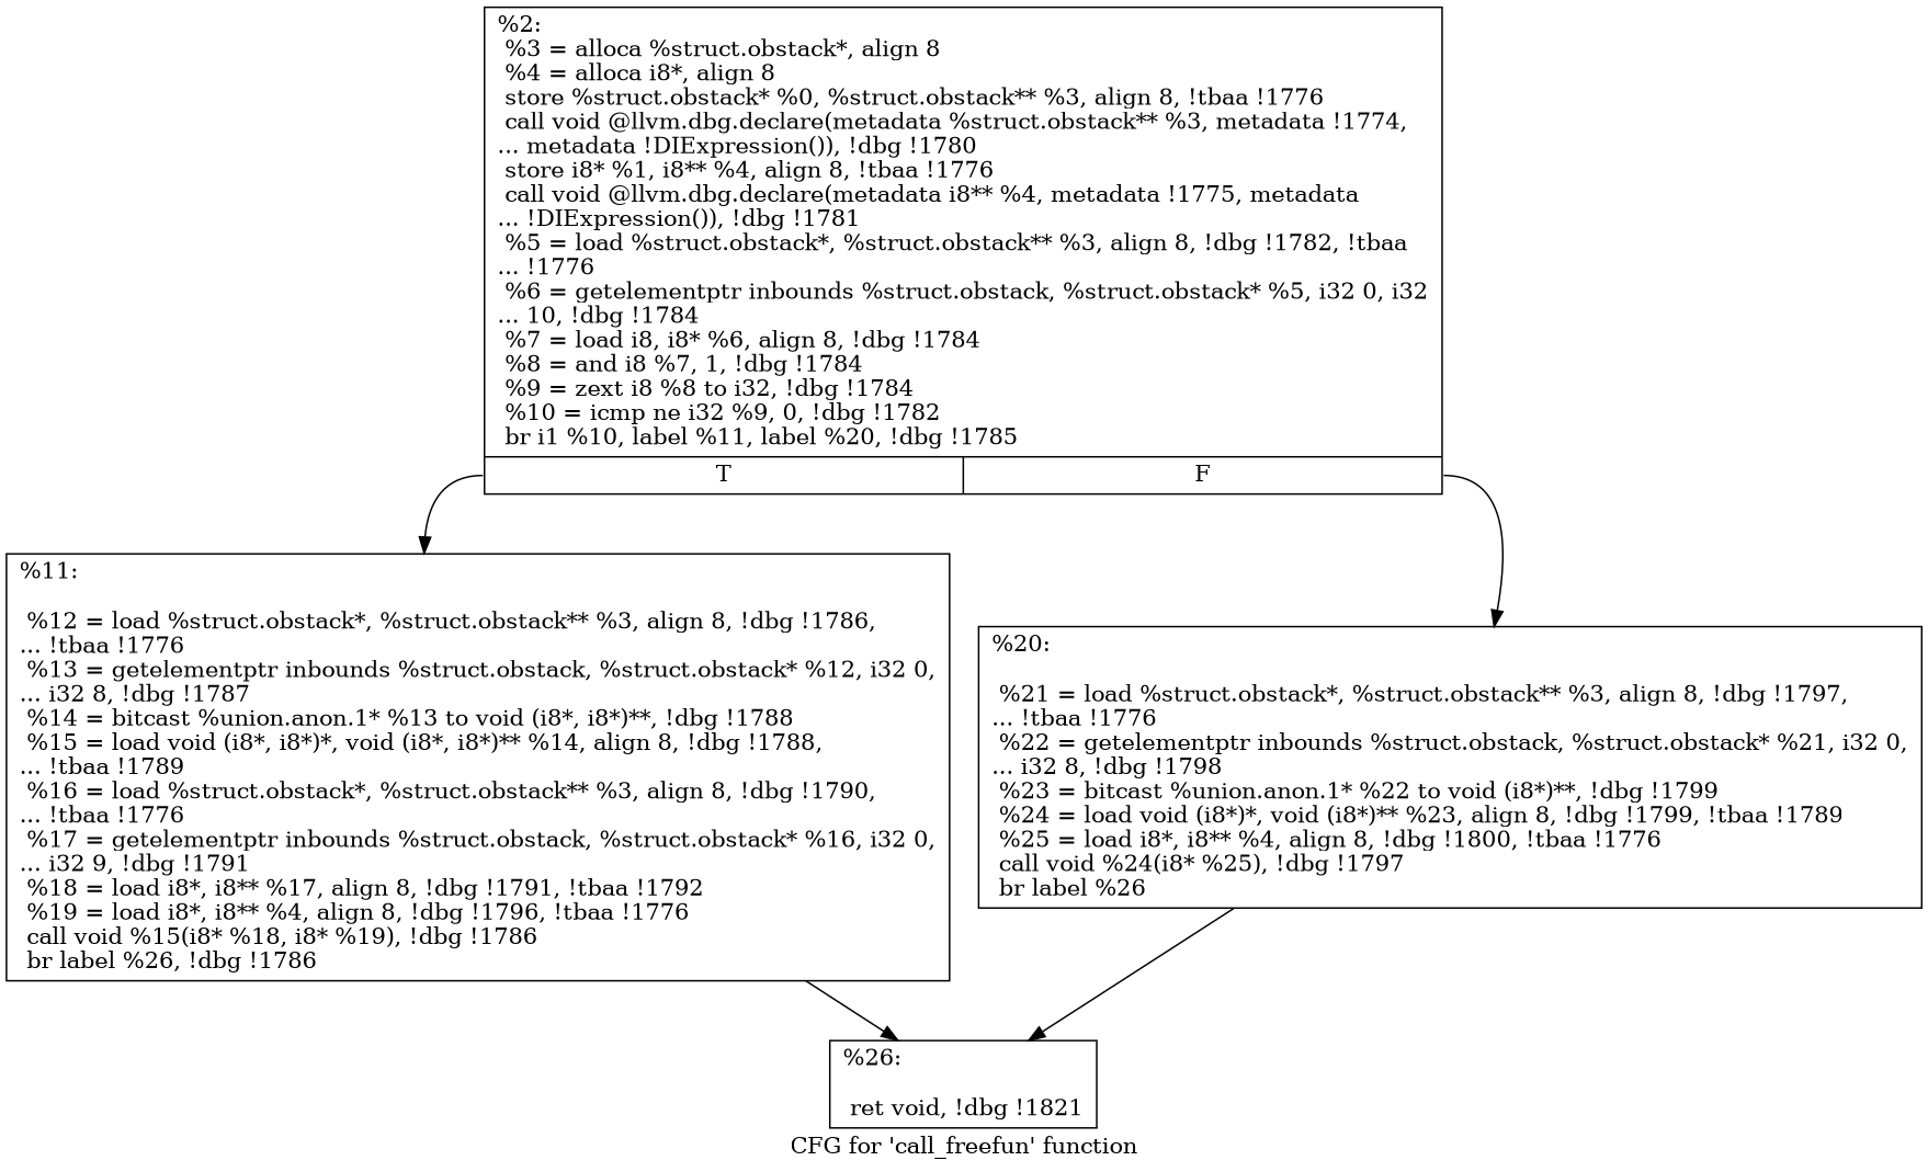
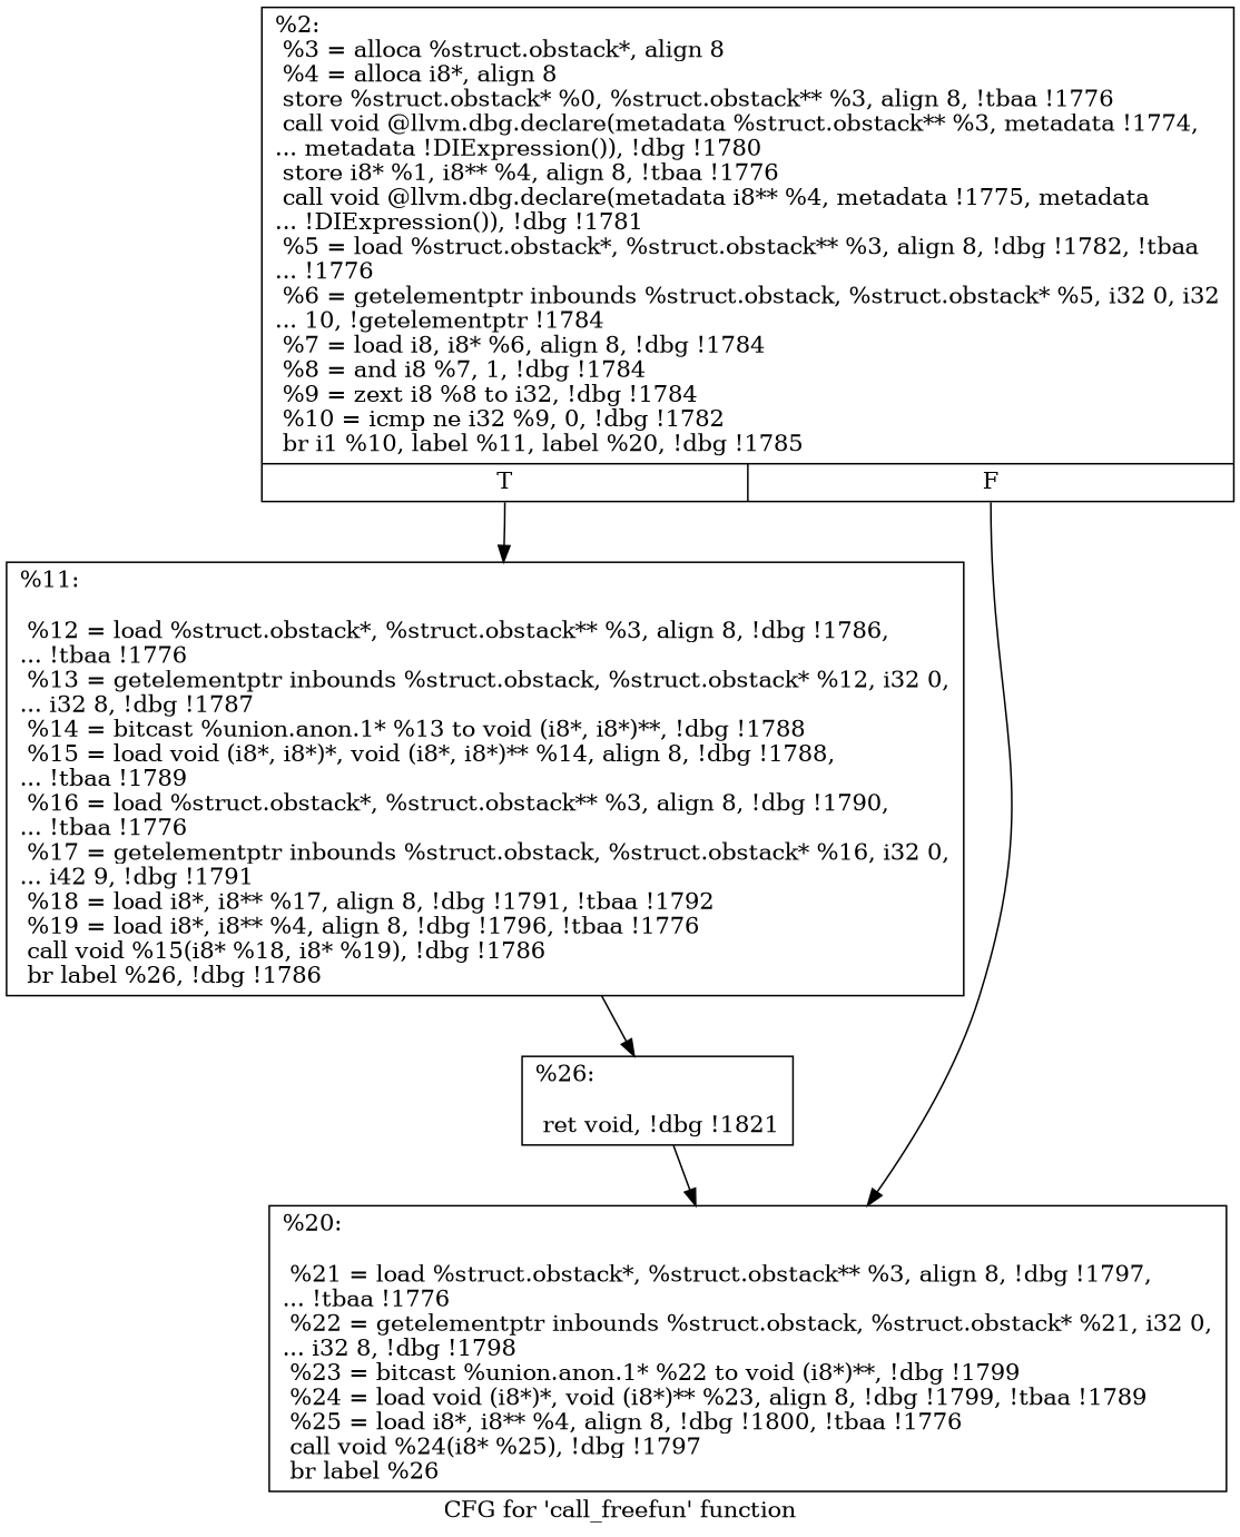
  digraph {
    label="CFG for 'call_freefun' function"
    node [shape=record]
-   n1 [label="{%2:\l  %3 = alloca %struct.obstack*, align 8\l  %4 = alloca i8*, align 8\l  store %struct.obstack* %0, %struct.obstack** %3, align 8, !tbaa !1776\l  call void @llvm.dbg.declare(metadata %struct.obstack** %3, metadata !1774,\l... metadata !DIExpression()), !dbg !1780\l  store i8* %1, i8** %4, align 8, !tbaa !1776\l  call void @llvm.dbg.declare(metadata i8** %4, metadata !1775, metadata\l... !DIExpression()), !dbg !1781\l  %5 = load %struct.obstack*, %struct.obstack** %3, align 8, !dbg !1782, !tbaa\l... !1776\l  %6 = getelementptr inbounds %struct.obstack, %struct.obstack* %5, i32 0, i32\l... 10, !dbg !1784\l  %7 = load i8, i8* %6, align 8, !dbg !1784\l  %8 = and i8 %7, 1, !dbg !1784\l  %9 = zext i8 %8 to i32, !dbg !1784\l  %10 = icmp ne i32 %9, 0, !dbg !1782\l  br i1 %10, label %11, label %20, !dbg !1785\l|{<s0>T|<s1>F}}"]
-   n2 [label="{%11:\l\l  %12 = load %struct.obstack*, %struct.obstack** %3, align 8, !dbg !1786,\l... !tbaa !1776\l  %13 = getelementptr inbounds %struct.obstack, %struct.obstack* %12, i32 0,\l... i32 8, !dbg !1787\l  %14 = bitcast %union.anon.1* %13 to void (i8*, i8*)**, !dbg !1788\l  %15 = load void (i8*, i8*)*, void (i8*, i8*)** %14, align 8, !dbg !1788,\l... !tbaa !1789\l  %16 = load %struct.obstack*, %struct.obstack** %3, align 8, !dbg !1790,\l... !tbaa !1776\l  %17 = getelementptr inbounds %struct.obstack, %struct.obstack* %16, i32 0,\l... i32 9, !dbg !1791\l  %18 = load i8*, i8** %17, align 8, !dbg !1791, !tbaa !1792\l  %19 = load i8*, i8** %4, align 8, !dbg !1796, !tbaa !1776\l  call void %15(i8* %18, i8* %19), !dbg !1786\l  br label %26, !dbg !1786\l}"]
+   n1 [label="{%2:\l  %3 = alloca %struct.obstack*, align 8\l  %4 = alloca i8*, align 8\l  store %struct.obstack* %0, %struct.obstack** %3, align 8, !tbaa !1776\l  call void @llvm.dbg.declare(metadata %struct.obstack** %3, metadata !1774,\l... metadata !DIExpression()), !dbg !1780\l  store i8* %1, i8** %4, align 8, !tbaa !1776\l  call void @llvm.dbg.declare(metadata i8** %4, metadata !1775, metadata\l... !DIExpression()), !dbg !1781\l  %5 = load %struct.obstack*, %struct.obstack** %3, align 8, !dbg !1782, !tbaa\l... !1776\l  %6 = getelementptr inbounds %struct.obstack, %struct.obstack* %5, i32 0, i32\l... 10, !getelementptr !1784\l  %7 = load i8, i8* %6, align 8, !dbg !1784\l  %8 = and i8 %7, 1, !dbg !1784\l  %9 = zext i8 %8 to i32, !dbg !1784\l  %10 = icmp ne i32 %9, 0, !dbg !1782\l  br i1 %10, label %11, label %20, !dbg !1785\l|{<s0>T|<s1>F}}"]
+   n2 [label="{%11:\l\l  %12 = load %struct.obstack*, %struct.obstack** %3, align 8, !dbg !1786,\l... !tbaa !1776\l  %13 = getelementptr inbounds %struct.obstack, %struct.obstack* %12, i32 0,\l... i32 8, !dbg !1787\l  %14 = bitcast %union.anon.1* %13 to void (i8*, i8*)**, !dbg !1788\l  %15 = load void (i8*, i8*)*, void (i8*, i8*)** %14, align 8, !dbg !1788,\l... !tbaa !1789\l  %16 = load %struct.obstack*, %struct.obstack** %3, align 8, !dbg !1790,\l... !tbaa !1776\l  %17 = getelementptr inbounds %struct.obstack, %struct.obstack* %16, i32 0,\l... i42 9, !dbg !1791\l  %18 = load i8*, i8** %17, align 8, !dbg !1791, !tbaa !1792\l  %19 = load i8*, i8** %4, align 8, !dbg !1796, !tbaa !1776\l  call void %15(i8* %18, i8* %19), !dbg !1786\l  br label %26, !dbg !1786\l}"]
    n3 [label="{%20:\l\l  %21 = load %struct.obstack*, %struct.obstack** %3, align 8, !dbg !1797,\l... !tbaa !1776\l  %22 = getelementptr inbounds %struct.obstack, %struct.obstack* %21, i32 0,\l... i32 8, !dbg !1798\l  %23 = bitcast %union.anon.1* %22 to void (i8*)**, !dbg !1799\l  %24 = load void (i8*)*, void (i8*)** %23, align 8, !dbg !1799, !tbaa !1789\l  %25 = load i8*, i8** %4, align 8, !dbg !1800, !tbaa !1776\l  call void %24(i8* %25), !dbg !1797\l  br label %26\l}"]
    n4 [label="{%26:\l\l  ret void, !dbg !1821\l}"]
    n1 -> n2 [tailport=s0]
    n1 -> n3 [tailport=s1]
    n2 -> n4
-   n3 -> n4
+   n4 -> n3
  }
